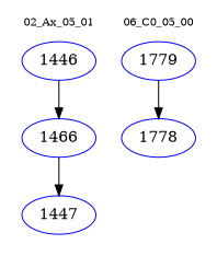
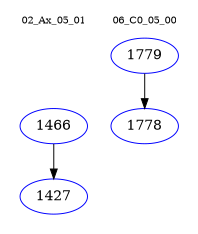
  digraph {
    node [color=blue]
    edge [color=black]
-   n1 [label=1446]
-   n2 [label=1447]
+   n2 [label=1427]
    n3 [label=1466]
    n4 [label=1779]
    n5 [label=1778]
    subgraph cluster_1 {
      color=white
      fontsize=10
      label="02_Ax_05_01"
-     n1
      n2
      n3
    }
    subgraph cluster_2 {
      color=white
      fontsize=10
      label="06_C0_05_00"
      n4
      n5
    }
-   n1 -> n3
    n3 -> n2
    n4 -> n5
  }
